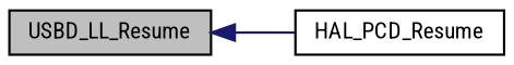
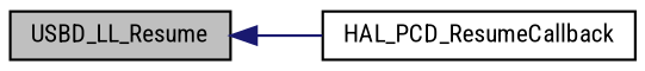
  digraph {
    rankdir=LR
    fontname="Roboto Condensed"
    node [color=black fontname="Roboto Condensed" fontsize=10 shape=record style=filled]
    n1 [fillcolor=grey75 fontcolor=black height=0.2 label=USBD_LL_Resume width=0.4]
-   n2 [fillcolor=white height=0.2 label=HAL_PCD_Resume width=0.4]
+   n2 [fillcolor=white height=0.2 label=HAL_PCD_ResumeCallback width=0.4]
    n1 -> n2 [color=midnightblue dir=back fontname="Roboto Condensed" fontsize=10 labelfontname=Helvetica labelfontsize=10 style=solid]
  }
